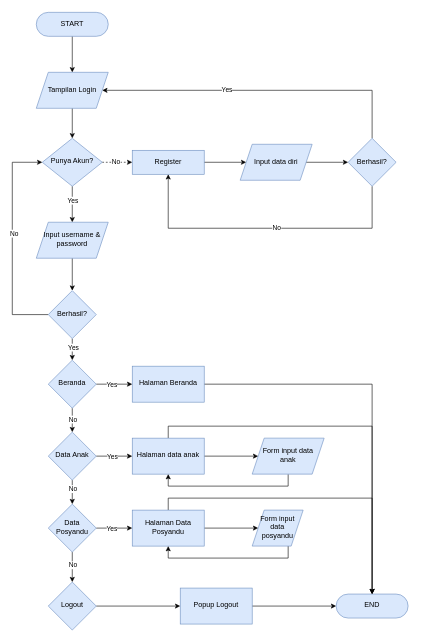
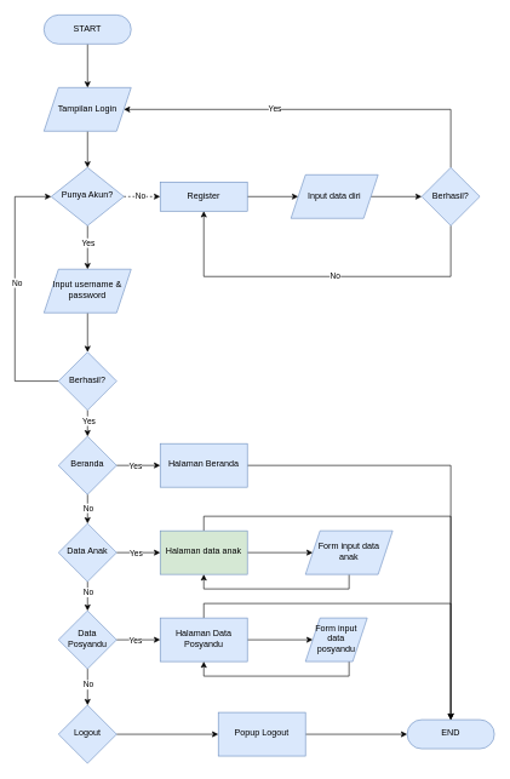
  <mxCell id="0" />
  <mxCell id="1" parent="0" />
  <mxCell id="2" value="" style="edgeStyle=orthogonalEdgeStyle;rounded=0;orthogonalLoop=1;jettySize=auto;html=1;" edge="1" parent="1" source="3" target="12"><mxGeometry relative="1" as="geometry" /></mxCell>
  <mxCell id="3" value="START" style="rounded=1;whiteSpace=wrap;html=1;fontSize=12;glass=0;strokeWidth=1;shadow=0;arcSize=50;fillColor=#dae8fc;strokeColor=#6c8ebf;" parent="1" vertex="1"><mxGeometry x="60" y="20" width="120" height="40" as="geometry" /></mxCell>
  <mxCell id="4" value="" style="edgeStyle=orthogonalEdgeStyle;rounded=0;orthogonalLoop=1;jettySize=auto;html=1;" edge="1" parent="1" source="8" target="21"><mxGeometry relative="1" as="geometry" /></mxCell>
  <mxCell id="5" value="Yes" style="edgeLabel;html=1;align=center;verticalAlign=middle;resizable=0;points=[];" vertex="1" connectable="0" parent="4"><mxGeometry x="-0.236" relative="1" as="geometry"><mxPoint as="offset" /></mxGeometry></mxCell>
  <mxCell id="6" value="" style="edgeStyle=orthogonalEdgeStyle;rounded=0;orthogonalLoop=1;jettySize=auto;html=1;dashed=1;" edge="1" parent="1" source="8" target="10"><mxGeometry relative="1" as="geometry" /></mxCell>
  <mxCell id="7" value="No" style="edgeLabel;html=1;align=center;verticalAlign=middle;resizable=0;points=[];" vertex="1" connectable="0" parent="6"><mxGeometry x="-0.131" y="1" relative="1" as="geometry"><mxPoint as="offset" /></mxGeometry></mxCell>
  <mxCell id="8" value="Punya Akun?" style="rhombus;whiteSpace=wrap;html=1;shadow=0;fontFamily=Helvetica;fontSize=12;align=center;strokeWidth=1;spacing=6;spacingTop=-4;fillColor=#dae8fc;strokeColor=#6c8ebf;" parent="1" vertex="1"><mxGeometry x="70" y="230" width="100" height="80" as="geometry" /></mxCell>
  <mxCell id="9" value="" style="edgeStyle=orthogonalEdgeStyle;rounded=0;orthogonalLoop=1;jettySize=auto;html=1;" edge="1" parent="1" source="10" target="14"><mxGeometry relative="1" as="geometry" /></mxCell>
  <mxCell id="10" value="Register" style="rounded=0;whiteSpace=wrap;html=1;fontSize=12;glass=0;strokeWidth=1;shadow=0;fillColor=#dae8fc;strokeColor=#6c8ebf;" parent="1" vertex="1"><mxGeometry x="220" y="250" width="120" height="40" as="geometry" /></mxCell>
  <mxCell id="11" value="" style="edgeStyle=orthogonalEdgeStyle;rounded=0;orthogonalLoop=1;jettySize=auto;html=1;" edge="1" parent="1" source="12" target="8"><mxGeometry relative="1" as="geometry" /></mxCell>
  <mxCell id="12" value="Tampilan Login" style="shape=parallelogram;perimeter=parallelogramPerimeter;whiteSpace=wrap;html=1;fixedSize=1;rounded=0;fillColor=#dae8fc;strokeColor=#6c8ebf;" vertex="1" parent="1"><mxGeometry x="60" y="120" width="120" height="60" as="geometry" /></mxCell>
  <mxCell id="13" value="" style="edgeStyle=orthogonalEdgeStyle;rounded=0;orthogonalLoop=1;jettySize=auto;html=1;" edge="1" parent="1" source="14" target="19"><mxGeometry relative="1" as="geometry" /></mxCell>
  <mxCell id="14" value="Input data diri" style="shape=parallelogram;perimeter=parallelogramPerimeter;whiteSpace=wrap;html=1;fixedSize=1;rounded=0;glass=0;strokeWidth=1;shadow=0;fillColor=#dae8fc;strokeColor=#6c8ebf;" vertex="1" parent="1"><mxGeometry x="400" y="240" width="120" height="60" as="geometry" /></mxCell>
  <mxCell id="15" style="edgeStyle=orthogonalEdgeStyle;rounded=0;orthogonalLoop=1;jettySize=auto;html=1;entryX=0.5;entryY=1;entryDx=0;entryDy=0;" edge="1" parent="1" source="19" target="10"><mxGeometry relative="1" as="geometry"><Array as="points"><mxPoint x="620" y="380" /><mxPoint x="280" y="380" /></Array></mxGeometry></mxCell>
  <mxCell id="16" value="No" style="edgeLabel;html=1;align=center;verticalAlign=middle;resizable=0;points=[];" vertex="1" connectable="0" parent="15"><mxGeometry x="-0.079" y="-1" relative="1" as="geometry"><mxPoint as="offset" /></mxGeometry></mxCell>
  <mxCell id="17" style="edgeStyle=orthogonalEdgeStyle;rounded=0;orthogonalLoop=1;jettySize=auto;html=1;entryX=1;entryY=0.5;entryDx=0;entryDy=0;" edge="1" parent="1" source="19" target="12"><mxGeometry relative="1" as="geometry"><Array as="points"><mxPoint x="620" y="150" /></Array></mxGeometry></mxCell>
  <mxCell id="18" value="Yes" style="edgeLabel;html=1;align=center;verticalAlign=middle;resizable=0;points=[];" vertex="1" connectable="0" parent="17"><mxGeometry x="0.218" y="-1" relative="1" as="geometry"><mxPoint as="offset" /></mxGeometry></mxCell>
  <mxCell id="19" value="Berhasil?" style="rhombus;whiteSpace=wrap;html=1;fillColor=#dae8fc;strokeColor=#6c8ebf;rounded=0;glass=0;strokeWidth=1;shadow=0;" vertex="1" parent="1"><mxGeometry x="580" y="230" width="80" height="80" as="geometry" /></mxCell>
  <mxCell id="20" value="" style="edgeStyle=orthogonalEdgeStyle;rounded=0;orthogonalLoop=1;jettySize=auto;html=1;" edge="1" parent="1" source="21" target="26"><mxGeometry relative="1" as="geometry" /></mxCell>
  <mxCell id="21" value="Input username &amp;amp; password" style="shape=parallelogram;perimeter=parallelogramPerimeter;whiteSpace=wrap;html=1;fixedSize=1;fillColor=#dae8fc;strokeColor=#6c8ebf;shadow=0;strokeWidth=1;spacing=6;spacingTop=-4;" vertex="1" parent="1"><mxGeometry x="60" y="370" width="120" height="60" as="geometry" /></mxCell>
  <mxCell id="22" style="edgeStyle=orthogonalEdgeStyle;rounded=0;orthogonalLoop=1;jettySize=auto;html=1;entryX=0;entryY=0.5;entryDx=0;entryDy=0;" edge="1" parent="1" source="26" target="8"><mxGeometry relative="1" as="geometry"><Array as="points"><mxPoint x="20" y="524" /><mxPoint x="20" y="270" /></Array></mxGeometry></mxCell>
  <mxCell id="23" value="No" style="edgeLabel;html=1;align=center;verticalAlign=middle;resizable=0;points=[];" vertex="1" connectable="0" parent="22"><mxGeometry x="0.075" y="-2" relative="1" as="geometry"><mxPoint as="offset" /></mxGeometry></mxCell>
  <mxCell id="24" value="" style="edgeStyle=orthogonalEdgeStyle;rounded=0;orthogonalLoop=1;jettySize=auto;html=1;" edge="1" parent="1" source="26" target="31"><mxGeometry relative="1" as="geometry" /></mxCell>
  <mxCell id="25" value="Yes" style="edgeLabel;html=1;align=center;verticalAlign=middle;resizable=0;points=[];" vertex="1" connectable="0" parent="24"><mxGeometry x="-0.375" y="1" relative="1" as="geometry"><mxPoint as="offset" /></mxGeometry></mxCell>
  <mxCell id="26" value="Berhasil?" style="rhombus;whiteSpace=wrap;html=1;fillColor=#dae8fc;strokeColor=#6c8ebf;shadow=0;strokeWidth=1;spacing=6;spacingTop=-4;" vertex="1" parent="1"><mxGeometry x="80" y="484" width="80" height="80" as="geometry" /></mxCell>
  <mxCell id="27" value="" style="edgeStyle=orthogonalEdgeStyle;rounded=0;orthogonalLoop=1;jettySize=auto;html=1;" edge="1" parent="1" source="31" target="36"><mxGeometry relative="1" as="geometry" /></mxCell>
  <mxCell id="28" value="No" style="edgeLabel;html=1;align=center;verticalAlign=middle;resizable=0;points=[];" vertex="1" connectable="0" parent="27"><mxGeometry x="-0.124" relative="1" as="geometry"><mxPoint as="offset" /></mxGeometry></mxCell>
  <mxCell id="29" value="" style="edgeStyle=orthogonalEdgeStyle;rounded=0;orthogonalLoop=1;jettySize=auto;html=1;" edge="1" parent="1" source="31" target="45"><mxGeometry relative="1" as="geometry" /></mxCell>
  <mxCell id="30" value="Yes" style="edgeLabel;html=1;align=center;verticalAlign=middle;resizable=0;points=[];" vertex="1" connectable="0" parent="29"><mxGeometry x="-0.167" relative="1" as="geometry"><mxPoint as="offset" /></mxGeometry></mxCell>
  <mxCell id="31" value="Beranda" style="rhombus;whiteSpace=wrap;html=1;fillColor=#dae8fc;strokeColor=#6c8ebf;shadow=0;strokeWidth=1;spacing=6;spacingTop=-4;" vertex="1" parent="1"><mxGeometry x="80" y="600" width="80" height="80" as="geometry" /></mxCell>
  <mxCell id="32" value="" style="edgeStyle=orthogonalEdgeStyle;rounded=0;orthogonalLoop=1;jettySize=auto;html=1;" edge="1" parent="1" source="36" target="41"><mxGeometry relative="1" as="geometry" /></mxCell>
  <mxCell id="33" value="No" style="edgeLabel;html=1;align=center;verticalAlign=middle;resizable=0;points=[];" vertex="1" connectable="0" parent="32"><mxGeometry x="-0.313" relative="1" as="geometry"><mxPoint as="offset" /></mxGeometry></mxCell>
  <mxCell id="34" value="" style="edgeStyle=orthogonalEdgeStyle;rounded=0;orthogonalLoop=1;jettySize=auto;html=1;" edge="1" parent="1" source="36" target="51"><mxGeometry relative="1" as="geometry" /></mxCell>
  <mxCell id="35" value="Yes" style="edgeLabel;html=1;align=center;verticalAlign=middle;resizable=0;points=[];" vertex="1" connectable="0" parent="34"><mxGeometry x="-0.139" relative="1" as="geometry"><mxPoint as="offset" /></mxGeometry></mxCell>
  <mxCell id="36" value="Data Anak" style="rhombus;whiteSpace=wrap;html=1;fillColor=#dae8fc;strokeColor=#6c8ebf;shadow=0;strokeWidth=1;spacing=6;spacingTop=-4;" vertex="1" parent="1"><mxGeometry x="80" y="720" width="80" height="80" as="geometry" /></mxCell>
  <mxCell id="37" value="" style="edgeStyle=orthogonalEdgeStyle;rounded=0;orthogonalLoop=1;jettySize=auto;html=1;" edge="1" parent="1" source="41" target="43"><mxGeometry relative="1" as="geometry" /></mxCell>
  <mxCell id="38" value="No" style="edgeLabel;html=1;align=center;verticalAlign=middle;resizable=0;points=[];" vertex="1" connectable="0" parent="37"><mxGeometry x="-0.147" relative="1" as="geometry"><mxPoint as="offset" /></mxGeometry></mxCell>
  <mxCell id="39" value="" style="edgeStyle=orthogonalEdgeStyle;rounded=0;orthogonalLoop=1;jettySize=auto;html=1;" edge="1" parent="1" source="41" target="54"><mxGeometry relative="1" as="geometry" /></mxCell>
  <mxCell id="40" value="Yes" style="edgeLabel;html=1;align=center;verticalAlign=middle;resizable=0;points=[];" vertex="1" connectable="0" parent="39"><mxGeometry x="-0.16" relative="1" as="geometry"><mxPoint as="offset" /></mxGeometry></mxCell>
  <mxCell id="41" value="Data Posyandu" style="rhombus;whiteSpace=wrap;html=1;fillColor=#dae8fc;strokeColor=#6c8ebf;shadow=0;strokeWidth=1;spacing=6;spacingTop=-4;" vertex="1" parent="1"><mxGeometry x="80" y="840" width="80" height="80" as="geometry" /></mxCell>
  <mxCell id="42" value="" style="edgeStyle=orthogonalEdgeStyle;rounded=0;orthogonalLoop=1;jettySize=auto;html=1;" edge="1" parent="1" source="43" target="47"><mxGeometry relative="1" as="geometry" /></mxCell>
  <mxCell id="43" value="Logout" style="rhombus;whiteSpace=wrap;html=1;fillColor=#dae8fc;strokeColor=#6c8ebf;shadow=0;strokeWidth=1;spacing=6;spacingTop=-4;" vertex="1" parent="1"><mxGeometry x="80" y="970" width="80" height="80" as="geometry" /></mxCell>
  <mxCell id="44" style="edgeStyle=orthogonalEdgeStyle;rounded=0;orthogonalLoop=1;jettySize=auto;html=1;" edge="1" parent="1" source="45" target="48"><mxGeometry relative="1" as="geometry" /></mxCell>
  <mxCell id="45" value="Halaman Beranda" style="whiteSpace=wrap;html=1;fillColor=#dae8fc;strokeColor=#6c8ebf;shadow=0;strokeWidth=1;spacing=6;spacingTop=-4;" vertex="1" parent="1"><mxGeometry x="220" y="610" width="120" height="60" as="geometry" /></mxCell>
  <mxCell id="46" value="" style="edgeStyle=orthogonalEdgeStyle;rounded=0;orthogonalLoop=1;jettySize=auto;html=1;" edge="1" parent="1" source="47" target="48"><mxGeometry relative="1" as="geometry" /></mxCell>
  <mxCell id="47" value="Popup Logout" style="whiteSpace=wrap;html=1;fillColor=#dae8fc;strokeColor=#6c8ebf;shadow=0;strokeWidth=1;spacing=6;spacingTop=-4;" vertex="1" parent="1"><mxGeometry x="300" y="980" width="120" height="60" as="geometry" /></mxCell>
  <mxCell id="48" value="END" style="rounded=1;whiteSpace=wrap;html=1;fillColor=#dae8fc;strokeColor=#6c8ebf;shadow=0;strokeWidth=1;spacing=6;spacingTop=-4;arcSize=50;" vertex="1" parent="1"><mxGeometry x="560" y="990" width="120" height="40" as="geometry" /></mxCell>
  <mxCell id="49" value="" style="edgeStyle=orthogonalEdgeStyle;rounded=0;orthogonalLoop=1;jettySize=auto;html=1;" edge="1" parent="1" source="51" target="56"><mxGeometry relative="1" as="geometry" /></mxCell>
  <mxCell id="50" style="edgeStyle=orthogonalEdgeStyle;rounded=0;orthogonalLoop=1;jettySize=auto;html=1;" edge="1" parent="1" source="51" target="48"><mxGeometry relative="1" as="geometry"><mxPoint x="620" y="690" as="targetPoint" /><Array as="points"><mxPoint x="280" y="710" /><mxPoint x="620" y="710" /></Array></mxGeometry></mxCell>
- <mxCell id="51" value="Halaman data anak" style="whiteSpace=wrap;html=1;fillColor=#dae8fc;strokeColor=#6c8ebf;shadow=0;strokeWidth=1;spacing=6;spacingTop=-4;" vertex="1" parent="1"><mxGeometry x="220" y="730" width="120" height="60" as="geometry" /></mxCell>
+ <mxCell id="51" value="Halaman data anak" style="whiteSpace=wrap;html=1;fillColor=#d5e8d4;strokeColor=#6c8ebf;shadow=0;strokeWidth=1;spacing=6;spacingTop=-4;" vertex="1" parent="1"><mxGeometry x="220" y="730" width="120" height="60" as="geometry" /></mxCell>
  <mxCell id="52" value="" style="edgeStyle=orthogonalEdgeStyle;rounded=0;orthogonalLoop=1;jettySize=auto;html=1;" edge="1" parent="1" source="54" target="58"><mxGeometry relative="1" as="geometry" /></mxCell>
  <mxCell id="53" style="edgeStyle=orthogonalEdgeStyle;rounded=0;orthogonalLoop=1;jettySize=auto;html=1;" edge="1" parent="1" source="54" target="48"><mxGeometry relative="1" as="geometry"><Array as="points"><mxPoint x="280" y="830" /><mxPoint x="620" y="830" /></Array></mxGeometry></mxCell>
  <mxCell id="54" value="Halaman Data Posyandu" style="whiteSpace=wrap;html=1;fillColor=#dae8fc;strokeColor=#6c8ebf;shadow=0;strokeWidth=1;spacing=6;spacingTop=-4;" vertex="1" parent="1"><mxGeometry x="220" y="850" width="120" height="60" as="geometry" /></mxCell>
  <mxCell id="55" style="edgeStyle=orthogonalEdgeStyle;rounded=0;orthogonalLoop=1;jettySize=auto;html=1;entryX=0.5;entryY=1;entryDx=0;entryDy=0;" edge="1" parent="1" source="56" target="51"><mxGeometry relative="1" as="geometry"><Array as="points"><mxPoint x="480" y="810" /><mxPoint x="280" y="810" /></Array></mxGeometry></mxCell>
  <mxCell id="56" value="Form input data anak" style="shape=parallelogram;perimeter=parallelogramPerimeter;whiteSpace=wrap;html=1;fixedSize=1;fillColor=#dae8fc;strokeColor=#6c8ebf;shadow=0;strokeWidth=1;spacing=6;spacingTop=-4;" vertex="1" parent="1"><mxGeometry x="420" y="730" width="120" height="60" as="geometry" /></mxCell>
  <mxCell id="57" style="edgeStyle=orthogonalEdgeStyle;rounded=0;orthogonalLoop=1;jettySize=auto;html=1;entryX=0.5;entryY=1;entryDx=0;entryDy=0;" edge="1" parent="1" source="58" target="54"><mxGeometry relative="1" as="geometry"><Array as="points"><mxPoint x="480" y="930" /><mxPoint x="280" y="930" /></Array></mxGeometry></mxCell>
  <mxCell id="58" value="Form input data posyandu" style="shape=parallelogram;perimeter=parallelogramPerimeter;whiteSpace=wrap;html=1;fixedSize=1;fillColor=#dae8fc;strokeColor=#6c8ebf;shadow=0;strokeWidth=1;spacing=6;spacingTop=-4;" vertex="1" parent="1"><mxGeometry x="420" y="850" width="85" height="60" as="geometry" /></mxCell>
